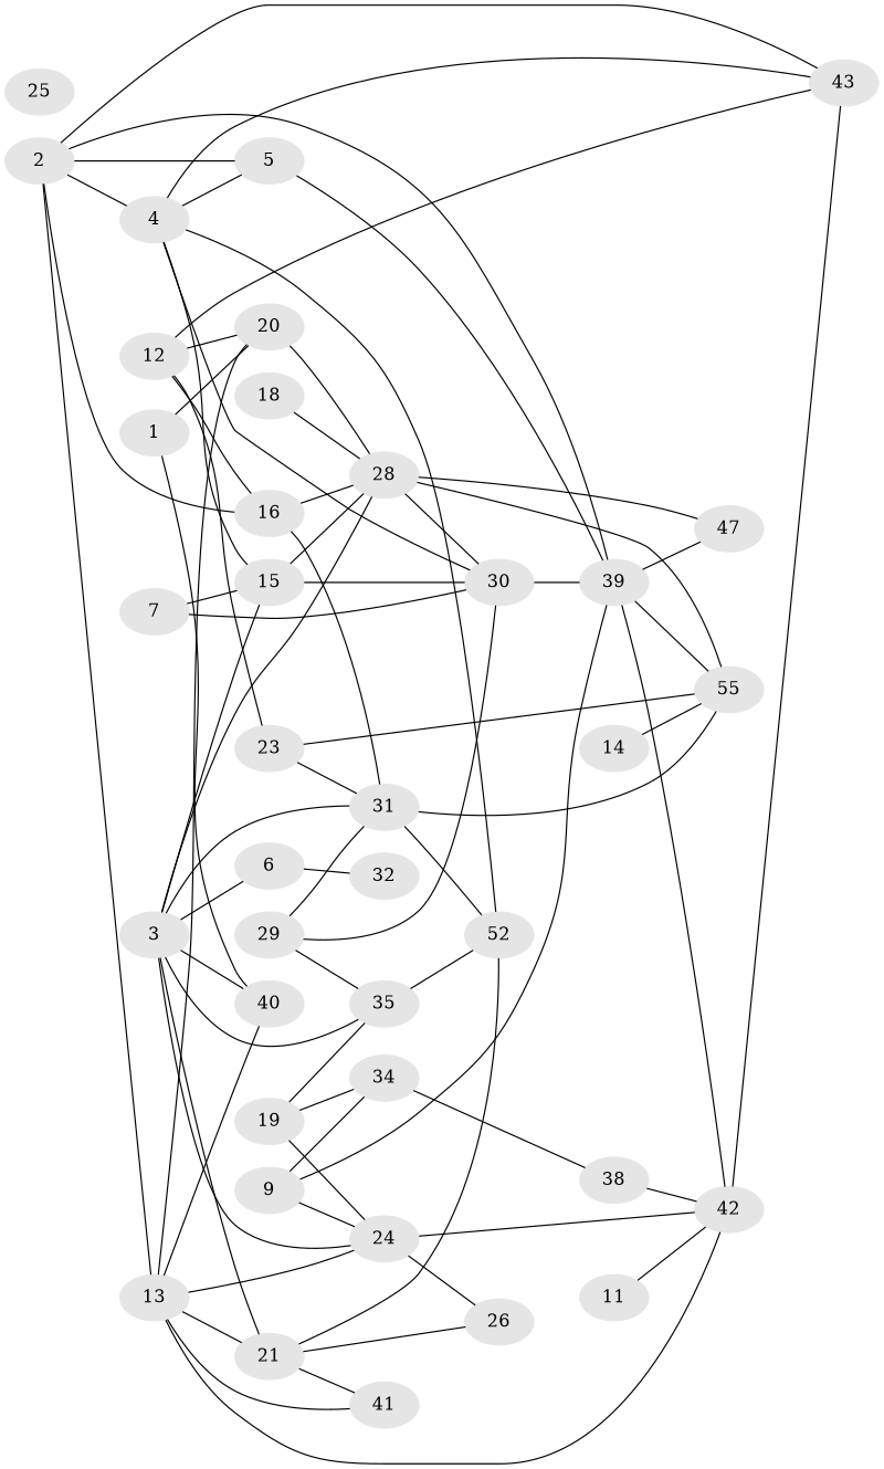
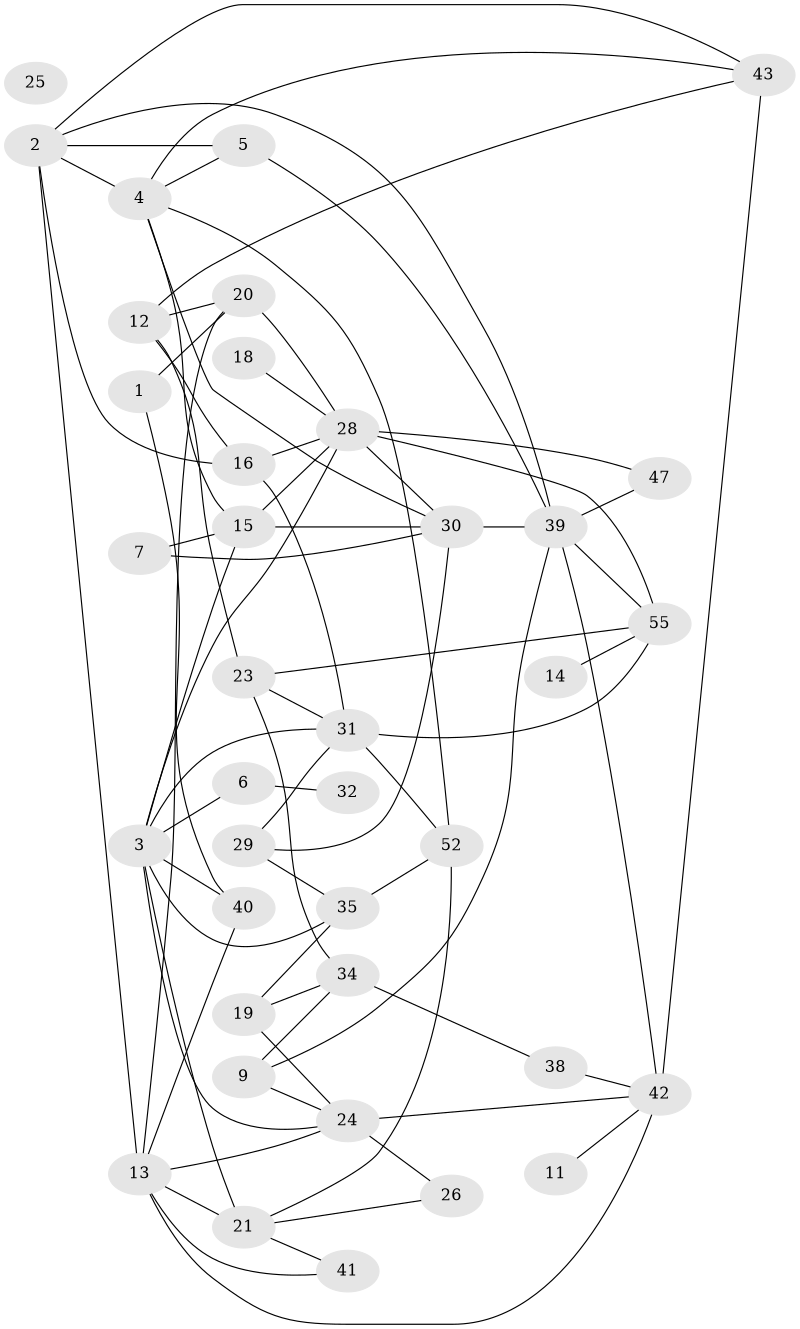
  graph {
    rankdir=LR
    node [color=gray90 style=filled]
    1 [super="+54"]
    20
    40
    13 [super="+27"]
    21 [super="+36"]
    24 [super="+50"]
    42 [super="+56"]
    41
    28 [super="+46"]
    2 [super="+8"]
    4 [super="+51"]
    5
    16
    39 [super="+49"]
    43
    15 [super="+17"]
    30 [super="+33"]
    52
    31 [super="+58"]
    55 [super="+57"]
    47
    3 [super="+48"]
    6
    35 [super="+37"]
    32
    26
    7
    9 [super="+10"]
    34 [super="+44"]
    38
    11
    12 [super="+22"]
    23 [super="+53"]
    14
    18
    19
    25
    29 [super="+45"]
    1 -- 20
    1 -- 40
    20 -- 28
    13 -- 20
    13 -- 40
    13 -- 21
    13 -- 24
    13 -- 42
    13 -- 41
    21 -- 41
    21 -- 52
    21 -- 26
    24 -- 42
    24 -- 26
    42 -- 43
    28 -- 30
    28 -- 55
    28 -- 47
    2 -- 13
    2 -- 4
    2 -- 5
    2 -- 16
    2 -- 39 [weight=2]
    2 -- 43
    4 -- 5
    4 -- 43
    4 -- 15 [weight=2]
    4 -- 30
    4 -- 52
    5 -- 39
    16 -- 28
    16 -- 31
    39 -- 42
    39 -- 55
    39 -- 47
    15 -- 28
    15 -- 30
    30 -- 39
    31 -- 52
    31 -- 55
    3 -- 40
    3 -- 21
    3 -- 24
    3 -- 28
    3 -- 15
    3 -- 31
    3 -- 6
    3 -- 35
    6 -- 32
    35 -- 52
    7 -- 15
    7 -- 30
    9 -- 24
    9 -- 39
    9 -- 34
    34 -- 38
    38 -- 42
    11 -- 42
    12 -- 20
    12 -- 16
    12 -- 43
    12 -- 23
    23 -- 31
    23 -- 55
+   23 -- 34
    14 -- 55
    18 -- 28
    19 -- 24
    19 -- 35
    19 -- 34
    29 -- 30
    29 -- 31
    29 -- 35
  }
